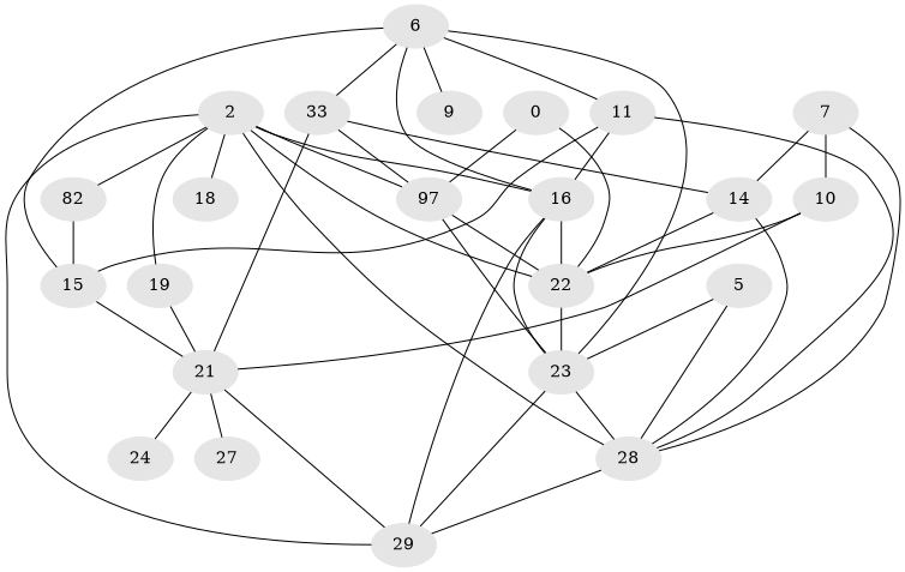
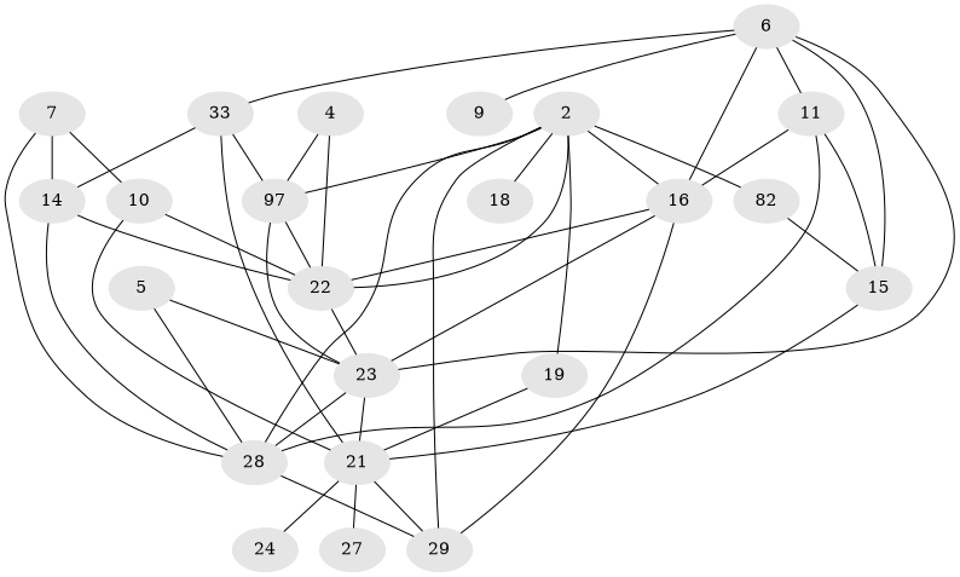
  graph {
    node [color=gray90 style=filled]
    edge [weight=1.0]
    n1 [label=82]
    2
    16
    n4 [label=97]
    18
    19
    22
    28
    29
    15
    23
    21
-   4 [label=0]
+   4
    5
    6
    9
    11
    n18 [label=33]
    14
    7
    10
    24
    27
    n1 -- 15
    2 -- n1
    2 -- 16 [weight=2.0]
    2 -- n4
    2 -- 18
    2 -- 19
    2 -- 22 [weight=2.0]
    2 -- 28 [weight=2.0]
    2 -- 29
    16 -- 22
    16 -- 29
    16 -- 23
    n4 -- 22
    n4 -- 23
    19 -- 21
    22 -- 23
    28 -- 29
    15 -- 21
    23 -- 28
-   23 -- 29
+   23 -- 21
    21 -- 29
    21 -- 24
    21 -- 27
    4 -- n4
    4 -- 22
    5 -- 28
    5 -- 23
    6 -- 16
    6 -- 15
    6 -- 23
    6 -- 9
    6 -- 11
    6 -- n18
    11 -- 16
    11 -- 28
    11 -- 15
    n18 -- n4
    n18 -- 21
    n18 -- 14
    14 -- 22
    14 -- 28
    7 -- 28
    7 -- 14
    7 -- 10
    10 -- 22
    10 -- 21
  }
